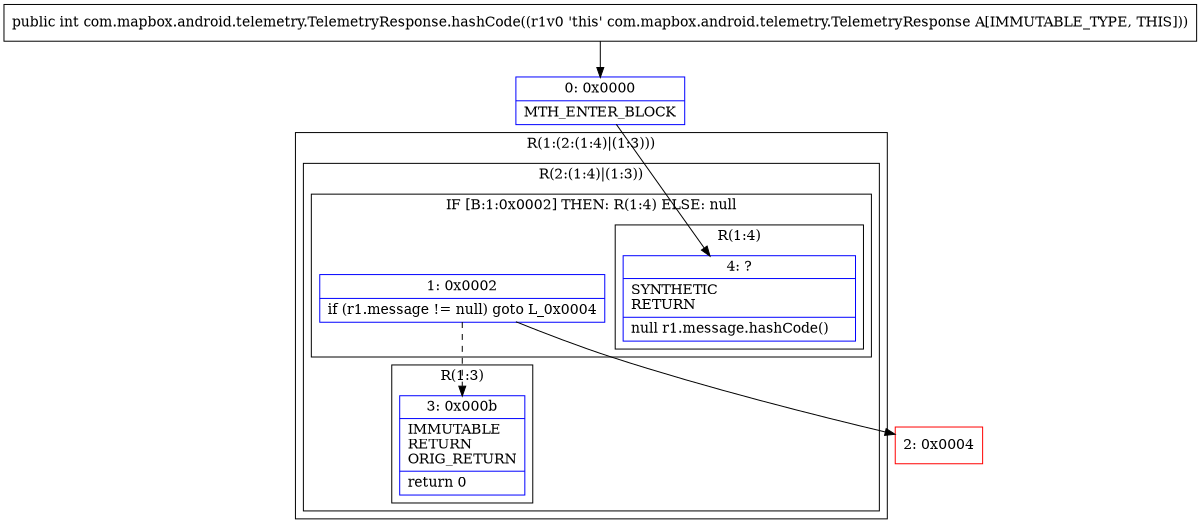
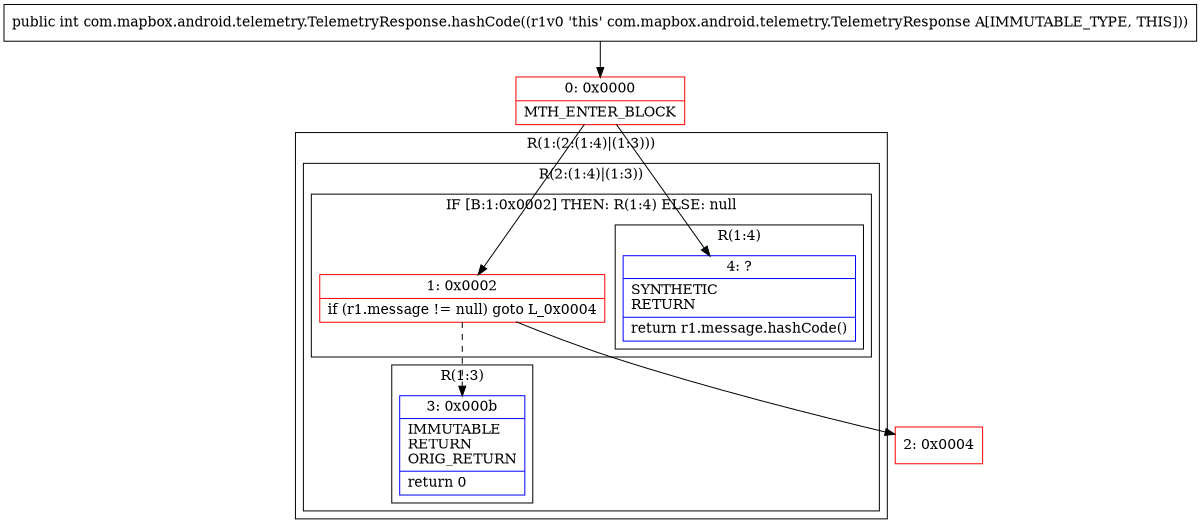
  digraph {
    node [color=blue shape=record]
-   n1 [label="{4\:\ ?|SYNTHETIC\lRETURN\l|null r1.message.hashCode()\l}"]
-   n2 [label="{1\:\ 0x0002|if (r1.message != null) goto L_0x0004\l}"]
+   n1 [label="{4\:\ ?|SYNTHETIC\lRETURN\l|return r1.message.hashCode()\l}"]
+   n2 [color=red label="{1\:\ 0x0002|if (r1.message != null) goto L_0x0004\l}"]
    n3 [label="{3\:\ 0x000b|IMMUTABLE\lRETURN\lORIG_RETURN\l|return 0\l}"]
    n4 [color=red label="{2\:\ 0x0004}"]
-   n5 [label="{0\:\ 0x0000|MTH_ENTER_BLOCK\l}"]
+   n5 [color=red label="{0\:\ 0x0000|MTH_ENTER_BLOCK\l}"]
    n6 [label="{public int com.mapbox.android.telemetry.TelemetryResponse.hashCode((r1v0 'this' com.mapbox.android.telemetry.TelemetryResponse A[IMMUTABLE_TYPE, THIS])) }" color=""]
    subgraph cluster_1 {
      label="R(1:(2:(1:4)|(1:3)))"
      subgraph cluster_2 {
        label="R(2:(1:4)|(1:3))"
        subgraph cluster_3 {
          label="IF [B:1:0x0002] THEN: R(1:4) ELSE: null"
          n2
          subgraph cluster_4 {
            label="R(1:4)"
            n1
          }
        }
        subgraph cluster_5 {
          label="R(1:3)"
          n3
        }
      }
    }
    n2 -> n3 [style=dashed]
    n2 -> n4
    n5 -> n1
+   n5 -> n2
    n6 -> n5
  }
